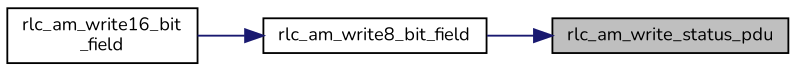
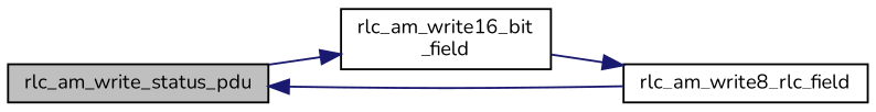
  digraph {
    fontname=Nunito
    rankdir=LR
    node [color=black fillcolor=white fontname=Nunito fontsize=10 shape=record style=filled]
    edge [color=midnightblue fontname=Nunito fontsize=10 labelfontname=Helvetica labelfontsize=10 style=solid]
    n1 [fillcolor=grey75 fontcolor=black height=0.2 label=rlc_am_write_status_pdu width=0.4]
    n2 [height=0.2 label="rlc_am_write16_bit\l_field" width=0.4]
-   n3 [height=0.2 label=rlc_am_write8_bit_field width=0.4]
+   n3 [height=0.2 label=rlc_am_write8_rlc_field width=0.4]
+   n1 -> n2
    n2 -> n3
    n3 -> n1
  }
